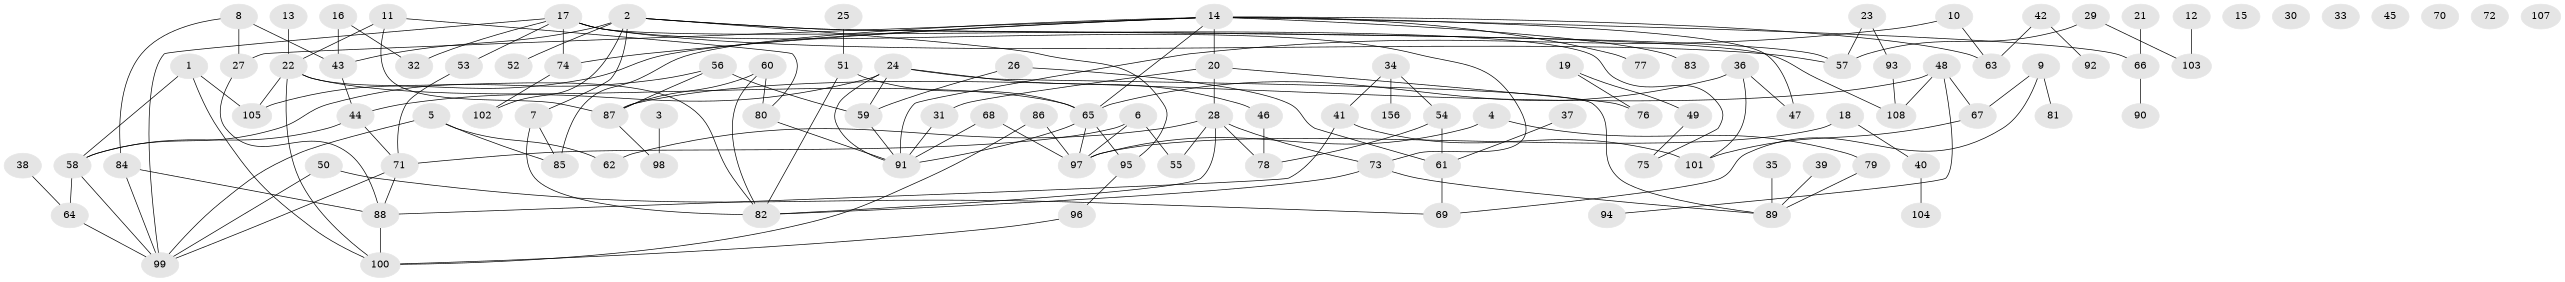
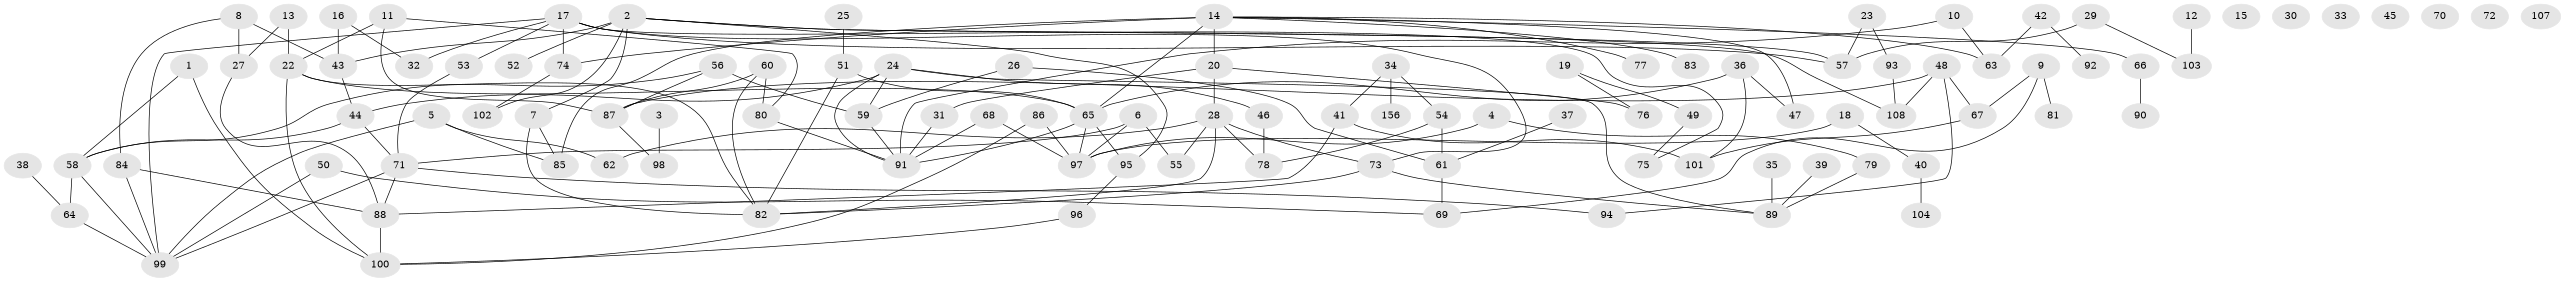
  graph {
    node [color=gray90 style=filled]
    1
    58
    100
-   105
    99
    64
    2
    7
    43
    52
    57
    95
    102
    108
    85
    82
    44
    96
    3
    98
    4
    79
    97
    89
    5
    62
    6
    55
    71
    88
    94
    8
    27
    84
    9
    67
    69
    81
    101
    10
    63
    91
    11
    22
    80
    87
    65
    12
    103
    13
    14
    20
    47
    66
    74
    77
    83
    76
    28
    31
    90
    15
    16
    32
    17
    53
    73
    75
    18
    40
    104
    19
    49
    78
-   21
    23
    93
    24
    46
    59
    25
    51
    26
    61
    29
    30
    33
    34
    41
    54
    n91 [label=156]
    35
    36
    37
    38
    39
    42
    92
    45
    48
    50
    56
    60
    68
    70
    72
    86
    107
    1 -- 58
    1 -- 100
-   1 -- 105
    58 -- 99
    58 -- 64
    64 -- 99
    2 -- 7
    2 -- 43
    2 -- 52
    2 -- 57
    2 -- 95
    2 -- 102
    2 -- 108
    7 -- 85
    7 -- 82
    43 -- 44
    95 -- 96
    44 -- 58
    44 -- 71
    96 -- 100
    3 -- 98
    4 -- 79
    4 -- 97
    79 -- 89
    5 -- 99
    5 -- 85
    5 -- 62
    6 -- 97
    6 -- 55
    6 -- 71
    71 -- 99
    71 -- 88
+   71 -- 94
    88 -- 100
    8 -- 43
    8 -- 27
    8 -- 84
    27 -- 88
    84 -- 99
    84 -- 88
    9 -- 67
    9 -- 69
    9 -- 81
    67 -- 101
    10 -- 63
    10 -- 91
    11 -- 22
    11 -- 80
    11 -- 87
    22 -- 100
-   22 -- 105
    22 -- 82
    22 -- 65
    80 -- 91
    87 -- 98
    65 -- 95
    65 -- 97
    65 -- 91
    12 -- 103
    13 -- 22
-   14 -- 105
    14 -- 85
-   14 -- 27
+   13 -- 27
    14 -- 63
    14 -- 65
    14 -- 20
    14 -- 47
    14 -- 66
    14 -- 74
    14 -- 77
    14 -- 83
    20 -- 76
    20 -- 28
    20 -- 31
    66 -- 90
    74 -- 102
    28 -- 82
    28 -- 62
    28 -- 55
    28 -- 73
    28 -- 78
    31 -- 91
    16 -- 43
    16 -- 32
    17 -- 99
    17 -- 57
    17 -- 74
    17 -- 32
    17 -- 53
    17 -- 73
    17 -- 75
    53 -- 71
    73 -- 82
    73 -- 89
    18 -- 97
    18 -- 40
    40 -- 104
    19 -- 76
    19 -- 49
    49 -- 75
-   21 -- 66
    23 -- 57
    23 -- 93
    93 -- 108
    24 -- 44
    24 -- 89
    24 -- 91
    24 -- 46
    24 -- 59
    46 -- 78
    59 -- 91
    25 -- 51
    51 -- 82
    51 -- 65
    26 -- 59
    26 -- 61
    61 -- 69
    29 -- 57
    29 -- 103
    34 -- 41
    34 -- 54
    34 -- n91
    41 -- 88
    41 -- 101
    54 -- 78
    54 -- 61
    35 -- 89
    36 -- 101
    36 -- 65
    36 -- 47
    37 -- 61
    38 -- 64
    39 -- 89
    42 -- 63
    42 -- 92
    48 -- 108
    48 -- 94
    48 -- 67
    48 -- 87
    50 -- 99
    50 -- 69
    56 -- 58
    56 -- 87
    56 -- 59
    60 -- 82
    60 -- 80
    60 -- 87
    68 -- 97
    68 -- 91
    86 -- 100
    86 -- 97
  }
